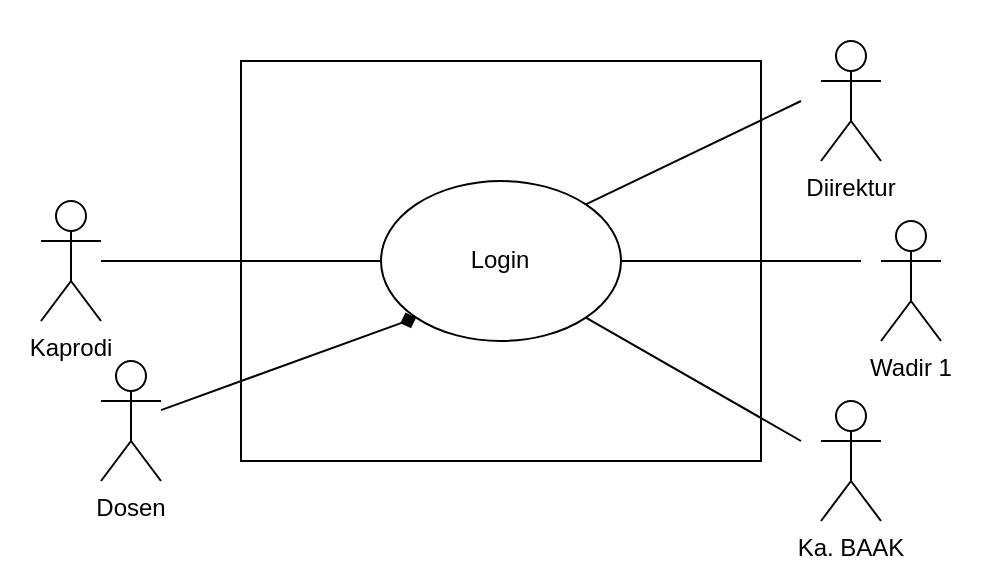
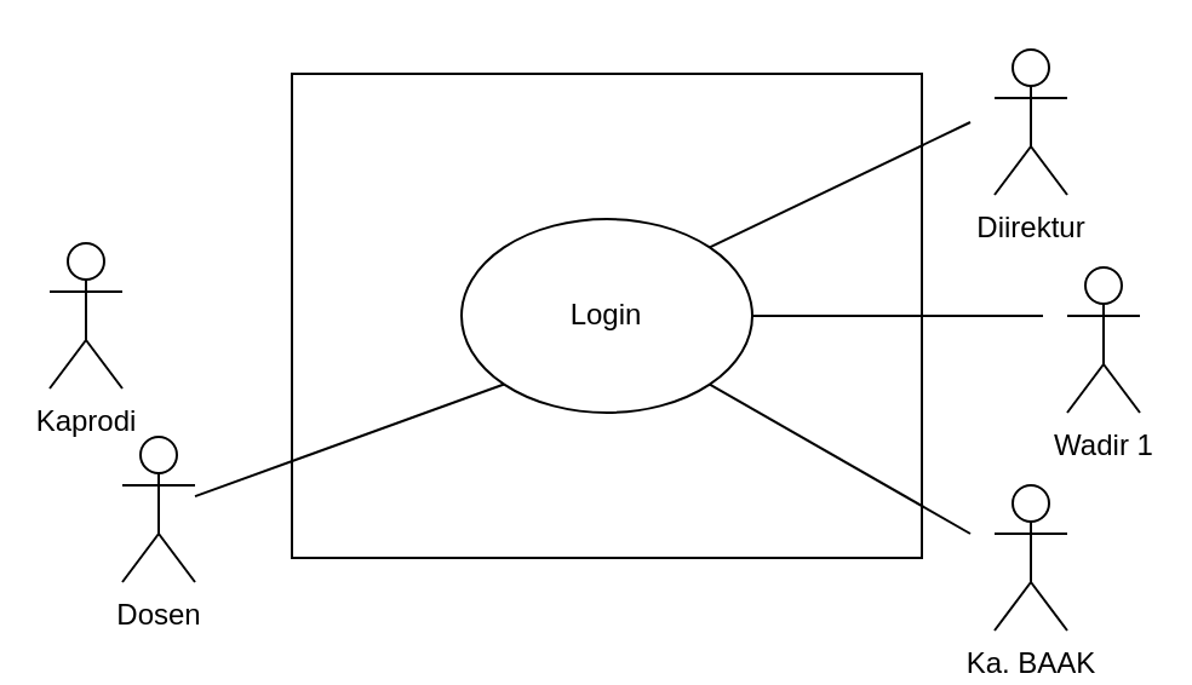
  <mxCell id="0" />
  <mxCell id="1" parent="0" />
  <mxCell id="2" value="" style="rounded=0;whiteSpace=wrap;html=1;labelBackgroundColor=none;fontSize=14;fontColor=#000000;fillColor=none;" parent="1" vertex="1"><mxGeometry x="120" y="30" width="260" height="200" as="geometry" /></mxCell>
  <mxCell id="3" value="Login" style="ellipse;whiteSpace=wrap;html=1;" parent="1" vertex="1"><mxGeometry x="190" y="90" width="120" height="80" as="geometry" /></mxCell>
  <mxCell id="4" value="Kaprodi" style="shape=umlActor;verticalLabelPosition=bottom;verticalAlign=top;html=1;outlineConnect=0;" parent="1" vertex="1"><mxGeometry x="20" y="100" width="30" height="60" as="geometry" /></mxCell>
  <mxCell id="5" value="Dosen" style="shape=umlActor;verticalLabelPosition=bottom;verticalAlign=top;html=1;outlineConnect=0;" parent="1" vertex="1"><mxGeometry x="50" y="180" width="30" height="60" as="geometry" /></mxCell>
  <mxCell id="6" value="Diirektur" style="shape=umlActor;verticalLabelPosition=bottom;verticalAlign=top;html=1;outlineConnect=0;" parent="1" vertex="1"><mxGeometry x="410" y="20" width="30" height="60" as="geometry" /></mxCell>
  <mxCell id="7" value="Wadir 1" style="shape=umlActor;verticalLabelPosition=bottom;verticalAlign=top;html=1;outlineConnect=0;" parent="1" vertex="1"><mxGeometry x="440" y="110" width="30" height="60" as="geometry" /></mxCell>
  <mxCell id="8" value="Ka. BAAK" style="shape=umlActor;verticalLabelPosition=bottom;verticalAlign=top;html=1;outlineConnect=0;" parent="1" vertex="1"><mxGeometry x="410" y="200" width="30" height="60" as="geometry" /></mxCell>
- <mxCell id="9" value="" style="endArrow=diamond;html=1;rounded=0;entryX=0;entryY=1;entryDx=0;entryDy=0;" parent="1" source="5" target="3" edge="1"><mxGeometry width="50" height="50" relative="1" as="geometry"><mxPoint x="160" y="350" as="sourcePoint" /><mxPoint x="210" y="300" as="targetPoint" /></mxGeometry></mxCell>
- <mxCell id="10" value="" style="endArrow=none;html=1;rounded=0;entryX=0;entryY=0.5;entryDx=0;entryDy=0;" parent="1" source="4" target="3" edge="1"><mxGeometry width="50" height="50" relative="1" as="geometry"><mxPoint x="130" y="203.9" as="sourcePoint" /><mxPoint x="217.574" y="168.284" as="targetPoint" /></mxGeometry></mxCell>
+ <mxCell id="9" value="" style="endArrow=none;html=1;rounded=0;entryX=0;entryY=1;entryDx=0;entryDy=0;" parent="1" source="5" target="3" edge="1"><mxGeometry width="50" height="50" relative="1" as="geometry"><mxPoint x="160" y="350" as="sourcePoint" /><mxPoint x="210" y="300" as="targetPoint" /></mxGeometry></mxCell>
  <mxCell id="11" value="" style="endArrow=none;html=1;rounded=0;exitX=1;exitY=0;exitDx=0;exitDy=0;" parent="1" source="3" edge="1"><mxGeometry width="50" height="50" relative="1" as="geometry"><mxPoint x="130" y="50.487" as="sourcePoint" /><mxPoint x="400" y="50" as="targetPoint" /></mxGeometry></mxCell>
  <mxCell id="12" value="" style="endArrow=none;html=1;rounded=0;exitX=1;exitY=0.5;exitDx=0;exitDy=0;" parent="1" source="3" edge="1"><mxGeometry width="50" height="50" relative="1" as="geometry"><mxPoint x="302.426" y="111.716" as="sourcePoint" /><mxPoint x="430" y="130" as="targetPoint" /></mxGeometry></mxCell>
  <mxCell id="13" value="" style="endArrow=none;html=1;rounded=0;exitX=1;exitY=1;exitDx=0;exitDy=0;" parent="1" source="3" edge="1"><mxGeometry width="50" height="50" relative="1" as="geometry"><mxPoint x="320" y="140" as="sourcePoint" /><mxPoint x="400" y="220" as="targetPoint" /></mxGeometry></mxCell>
